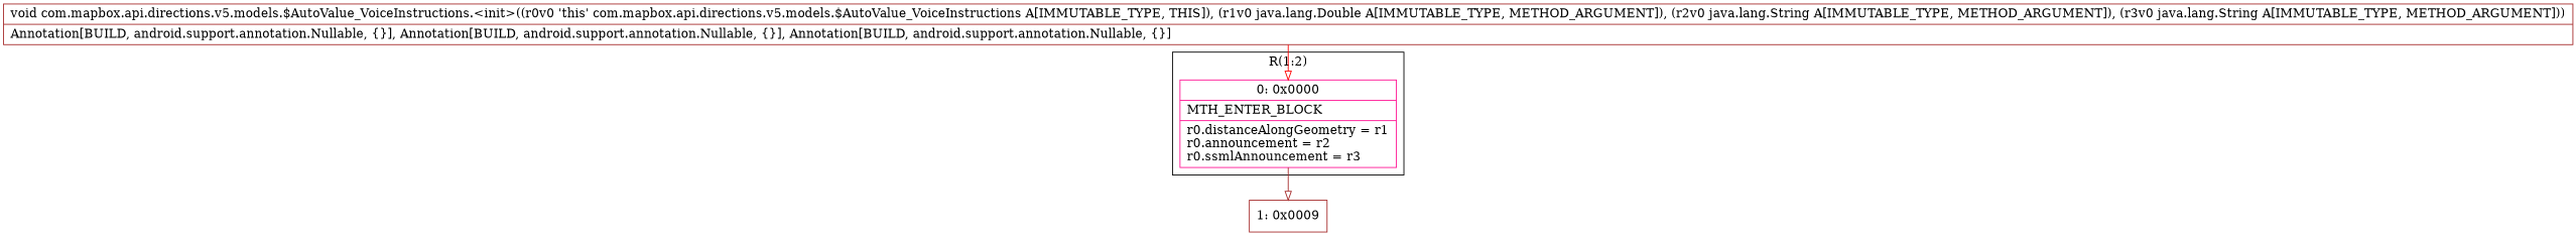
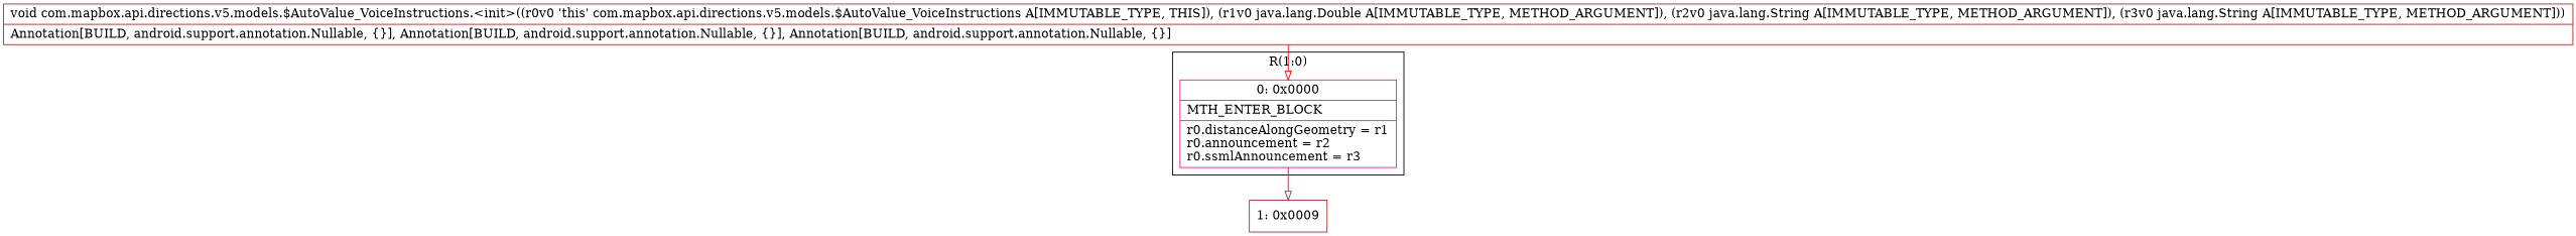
  digraph {
    node [color=brown shape=record]
    edge [arrowhead=onormal]
    n1 [color=deeppink label="{0\:\ 0x0000|MTH_ENTER_BLOCK\l|r0.distanceAlongGeometry = r1\lr0.announcement = r2\lr0.ssmlAnnouncement = r3\l}"]
    n2 [label="{1\:\ 0x0009}"]
    n3 [label="{void com.mapbox.api.directions.v5.models.$AutoValue_VoiceInstructions.\<init\>((r0v0 'this' com.mapbox.api.directions.v5.models.$AutoValue_VoiceInstructions A[IMMUTABLE_TYPE, THIS]), (r1v0 java.lang.Double A[IMMUTABLE_TYPE, METHOD_ARGUMENT]), (r2v0 java.lang.String A[IMMUTABLE_TYPE, METHOD_ARGUMENT]), (r3v0 java.lang.String A[IMMUTABLE_TYPE, METHOD_ARGUMENT]))  | Annotation[BUILD, android.support.annotation.Nullable, \{\}], Annotation[BUILD, android.support.annotation.Nullable, \{\}], Annotation[BUILD, android.support.annotation.Nullable, \{\}]\l}"]
    subgraph cluster_1 {
-     label="R(1:2)"
+     label="R(1:0)"
      n1
    }
    n1 -> n2 [color=brown]
    n3 -> n1 [color=red]
  }
